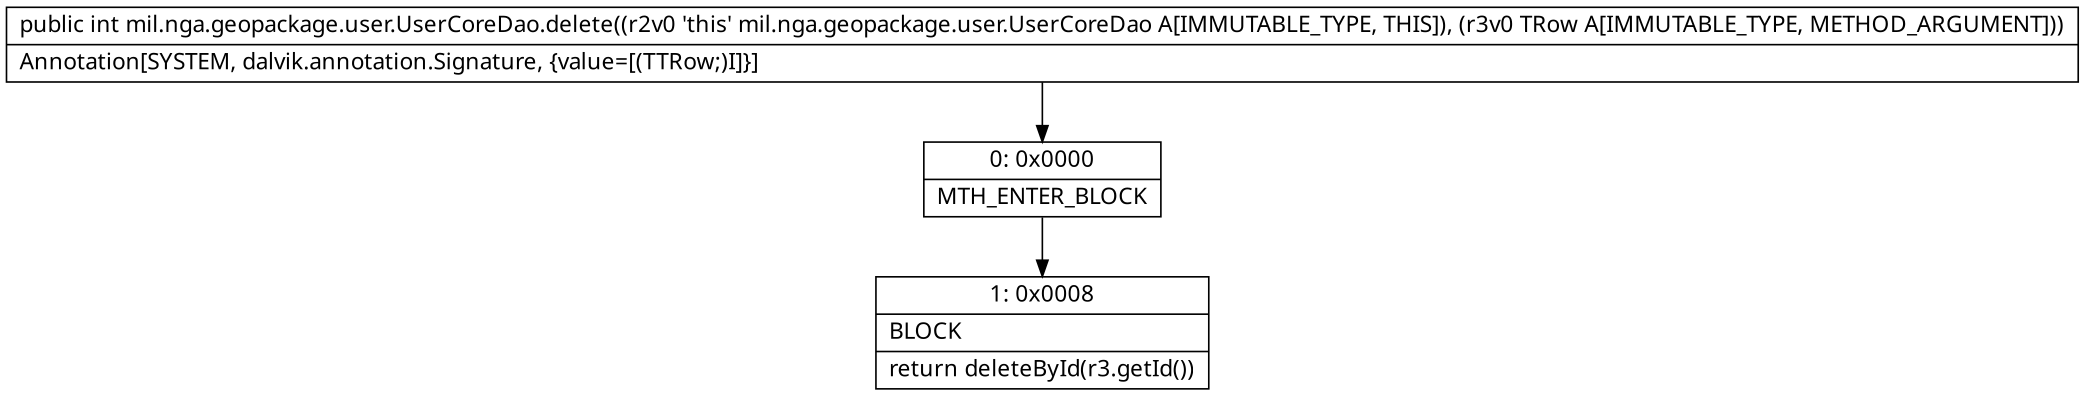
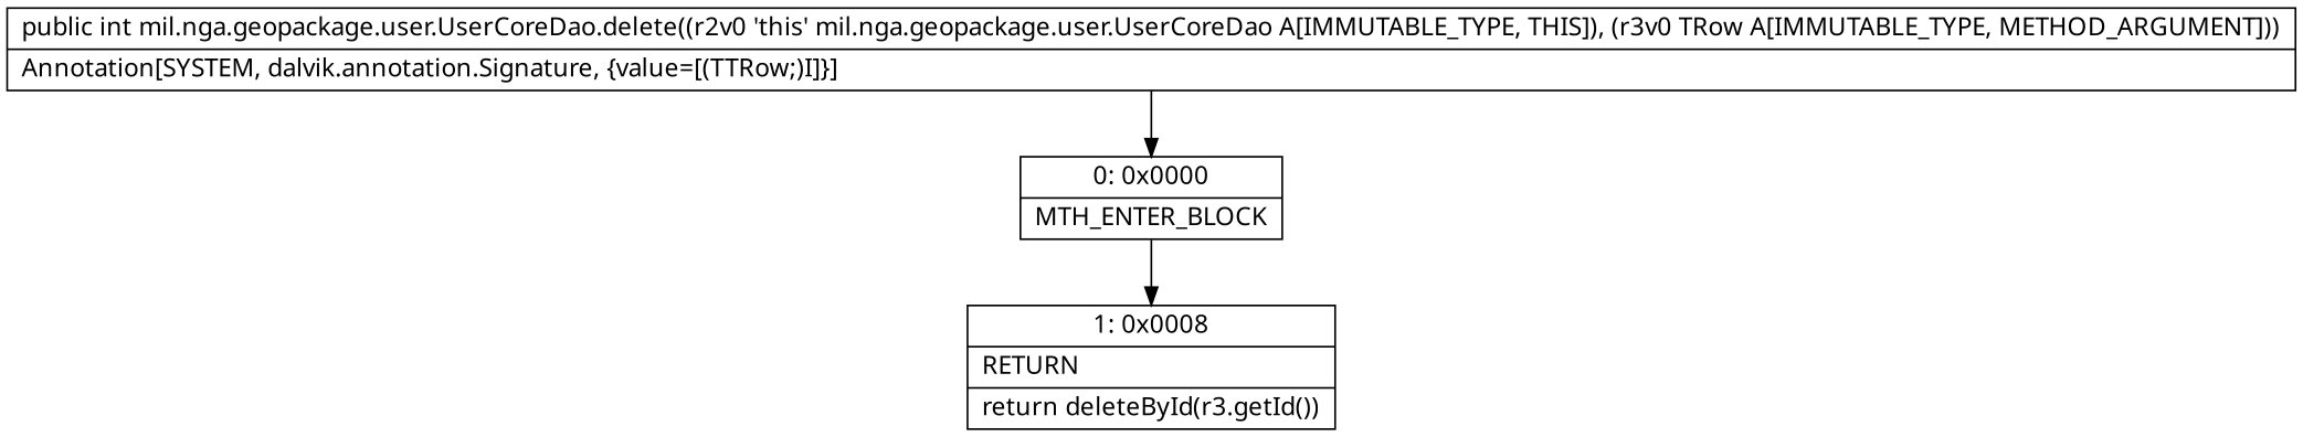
  digraph {
    fontname="Noto Sans"
    node [shape=record fontname="Noto Sans"]
    edge [fontname="Noto Sans"]
    n1 [label="{0\:\ 0x0000|MTH_ENTER_BLOCK\l}"]
-   n2 [label="{1\:\ 0x0008|BLOCK\l|return deleteById(r3.getId())\l}"]
+   n2 [label="{1\:\ 0x0008|RETURN\l|return deleteById(r3.getId())\l}"]
    n3 [label="{public int mil.nga.geopackage.user.UserCoreDao.delete((r2v0 'this' mil.nga.geopackage.user.UserCoreDao A[IMMUTABLE_TYPE, THIS]), (r3v0 TRow A[IMMUTABLE_TYPE, METHOD_ARGUMENT]))  | Annotation[SYSTEM, dalvik.annotation.Signature, \{value=[(TTRow;)I]\}]\l}"]
    n1 -> n2
    n3 -> n1
  }
